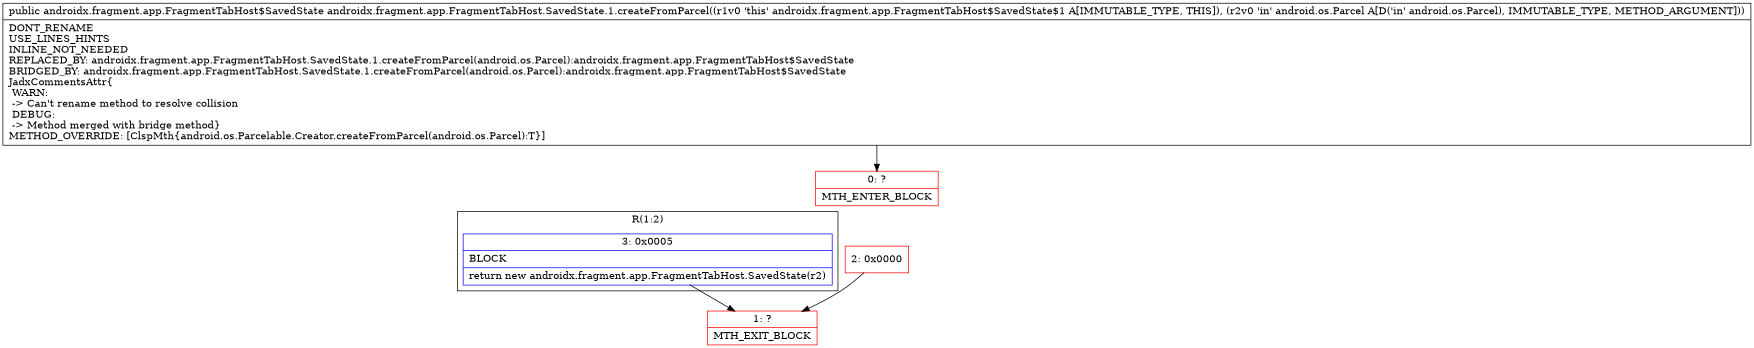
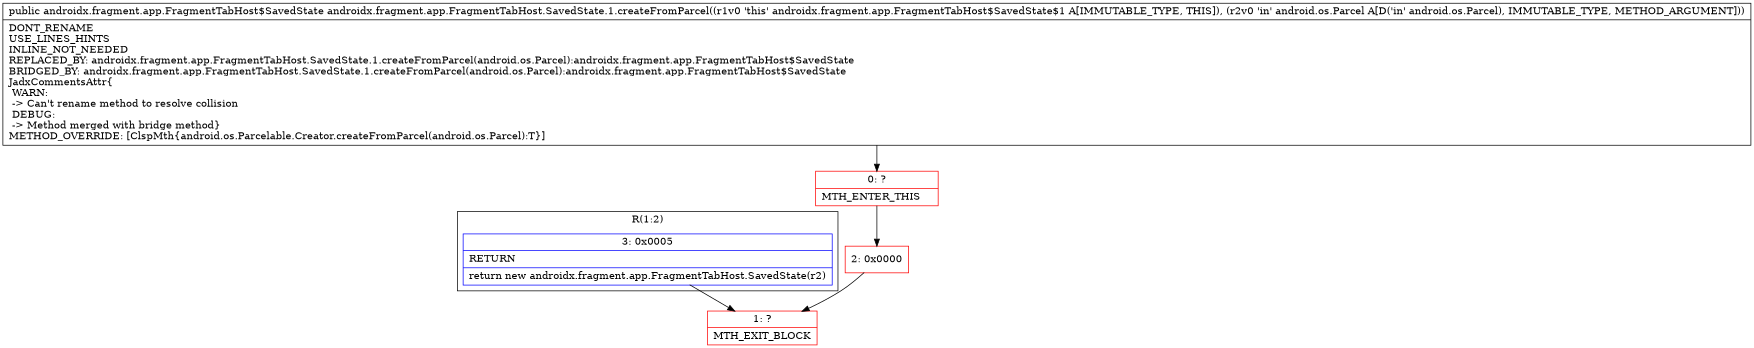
  digraph {
    node [color=red shape=record]
-   n1 [color=blue label="{3\:\ 0x0005|BLOCK\l|return new androidx.fragment.app.FragmentTabHost.SavedState(r2)\l}"]
+   n1 [color=blue label="{3\:\ 0x0005|RETURN\l|return new androidx.fragment.app.FragmentTabHost.SavedState(r2)\l}"]
    n2 [label="{1\:\ ?|MTH_EXIT_BLOCK\l}"]
-   n3 [label="{0\:\ ?|MTH_ENTER_BLOCK\l}"]
+   n3 [label="{0\:\ ?|MTH_ENTER_THIS\l}"]
    n4 [label="{2\:\ 0x0000}"]
    n5 [label="{public androidx.fragment.app.FragmentTabHost$SavedState androidx.fragment.app.FragmentTabHost.SavedState.1.createFromParcel((r1v0 'this' androidx.fragment.app.FragmentTabHost$SavedState$1 A[IMMUTABLE_TYPE, THIS]), (r2v0 'in' android.os.Parcel A[D('in' android.os.Parcel), IMMUTABLE_TYPE, METHOD_ARGUMENT]))  | DONT_RENAME\lUSE_LINES_HINTS\lINLINE_NOT_NEEDED\lREPLACED_BY: androidx.fragment.app.FragmentTabHost.SavedState.1.createFromParcel(android.os.Parcel):androidx.fragment.app.FragmentTabHost$SavedState\lBRIDGED_BY: androidx.fragment.app.FragmentTabHost.SavedState.1.createFromParcel(android.os.Parcel):androidx.fragment.app.FragmentTabHost$SavedState\lJadxCommentsAttr\{\l WARN: \l \-\> Can't rename method to resolve collision\l DEBUG: \l \-\> Method merged with bridge method\}\lMETHOD_OVERRIDE: [ClspMth\{android.os.Parcelable.Creator.createFromParcel(android.os.Parcel):T\}]\l}" color=""]
    subgraph cluster_1 {
      label="R(1:2)"
      n1
    }
    n1 -> n2
+   n3 -> n4
    n4 -> n2
    n5 -> n3
  }
